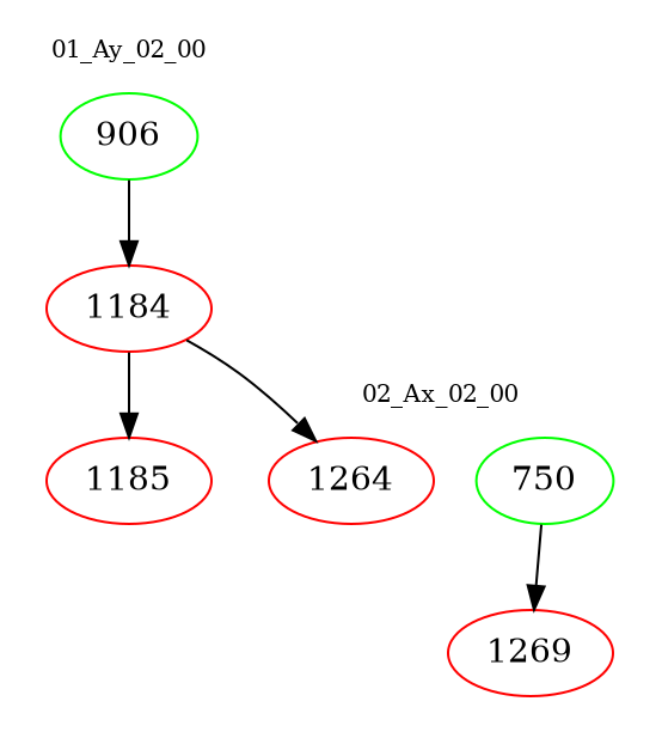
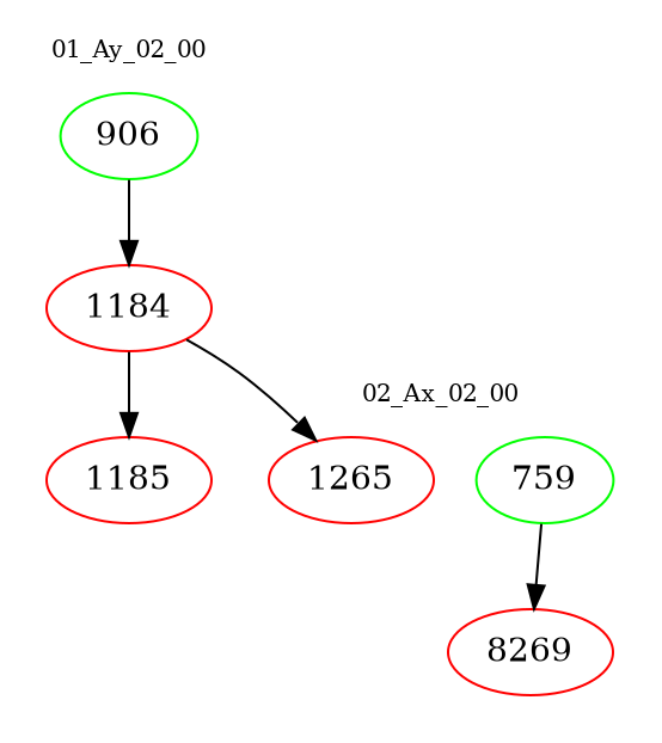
  digraph {
    node [color=red]
    edge [color=black]
-   n1 [color=green label=750]
-   n2 [label=1269]
-   n3 [label=1264]
+   n1 [color=green label=759]
+   n2 [label=8269]
+   n3 [label=1265]
    n4 [color=green label=906]
    n5 [label=1184]
    n6 [label=1185]
    subgraph cluster_1 {
      color=white
      fontsize=10
      label="02_Ax_02_00"
      n1
      n2
      n3
    }
    subgraph cluster_2 {
      color=white
      fontsize=10
      label="01_Ay_02_00"
      n4
      n5
      n6
    }
    n1 -> n2
    n4 -> n5
    n5 -> n3
    n5 -> n6
  }
